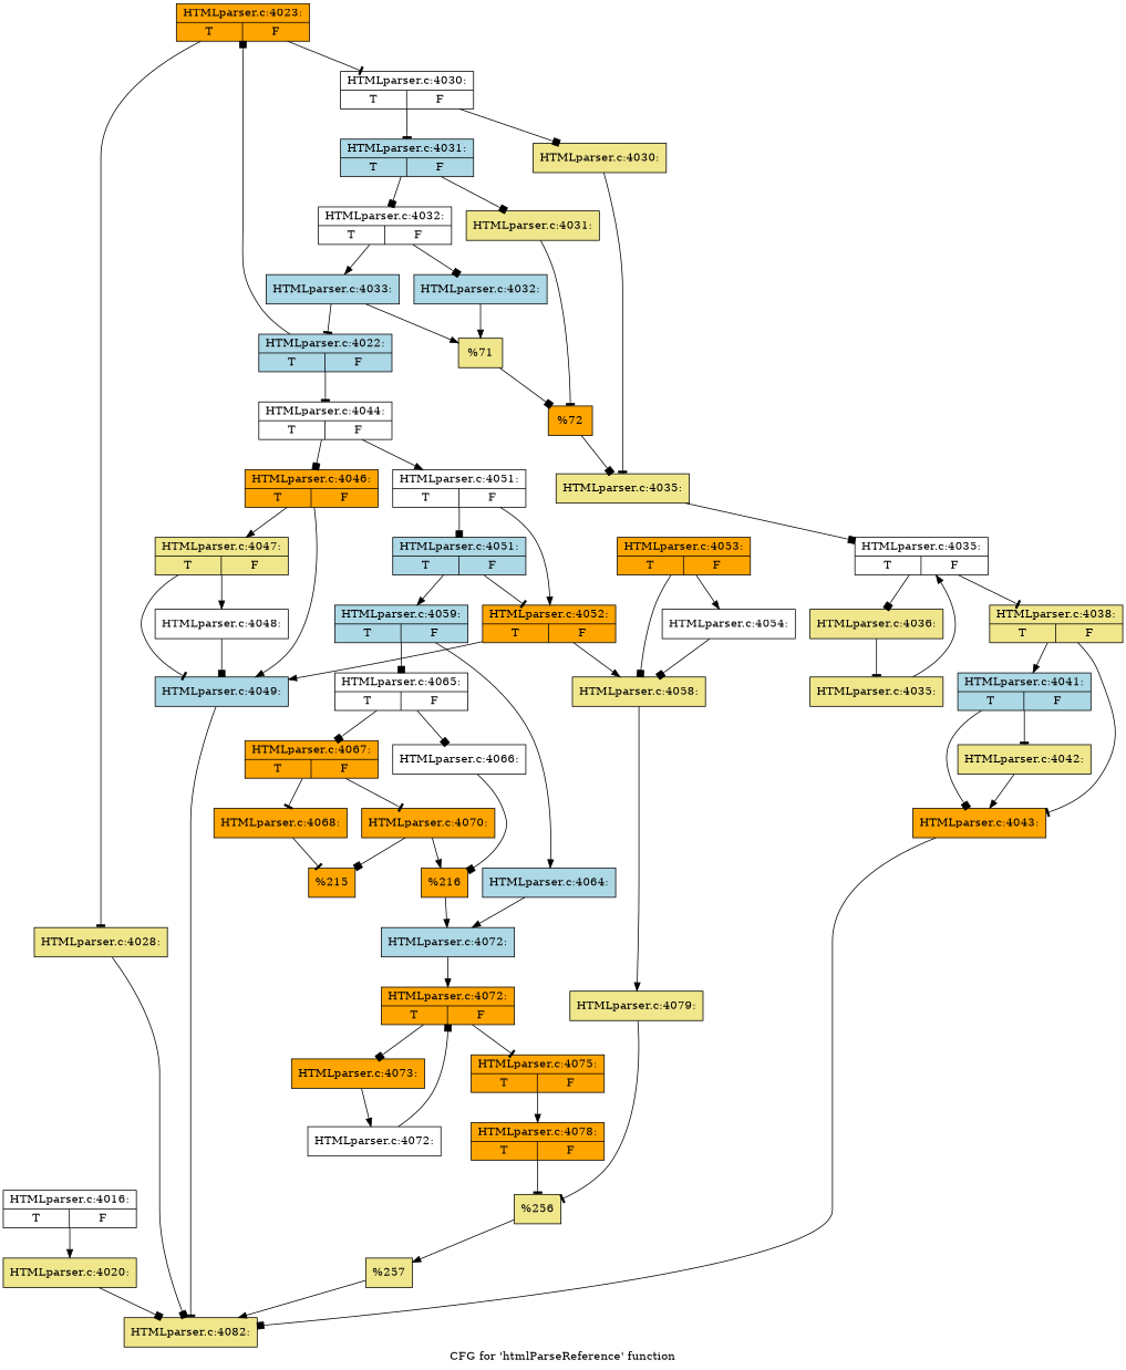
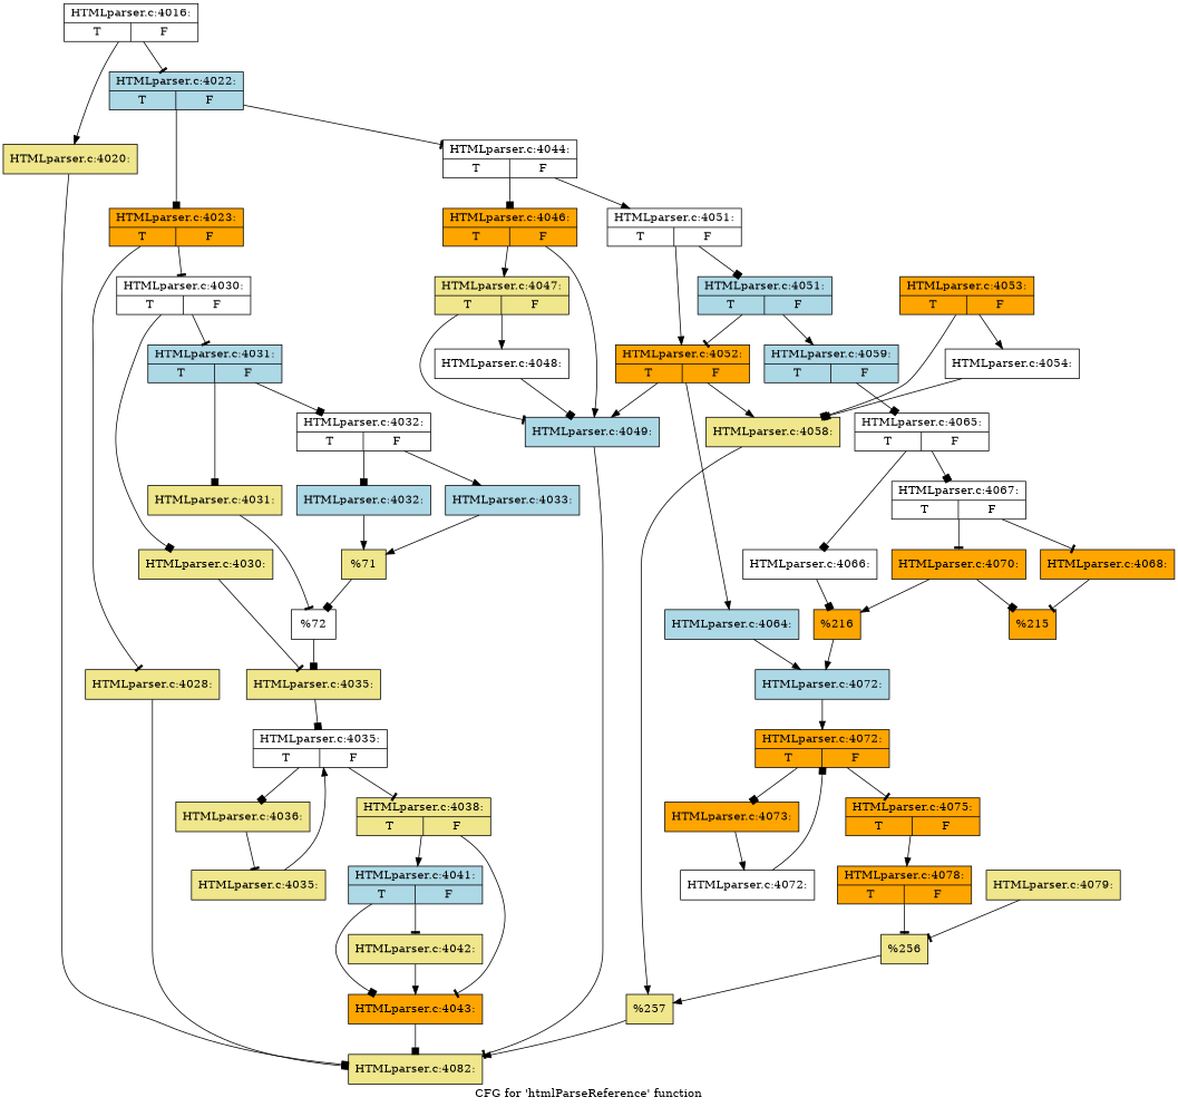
  digraph {
    fontname="DejaVu Serif"
    label="CFG for 'htmlParseReference' function"
    node [fillcolor=khaki fontname="DejaVu Serif" shape=record style=filled]
    edge [arrowhead=normal fontname="DejaVu Serif"]
    n1 [fillcolor=white label="{HTMLparser.c:4016:|{<s0>T|<s1>F}}"]
    n2 [label="{HTMLparser.c:4020:}"]
    n3 [fillcolor=lightblue label="{HTMLparser.c:4022:|{<s0>T|<s1>F}}"]
    n4 [label="{HTMLparser.c:4082:}"]
    n5 [fillcolor=orange label="{HTMLparser.c:4023:|{<s0>T|<s1>F}}"]
    n6 [fillcolor=white label="{HTMLparser.c:4044:|{<s0>T|<s1>F}}"]
    n7 [label="{HTMLparser.c:4028:}"]
    n8 [fillcolor=white label="{HTMLparser.c:4030:|{<s0>T|<s1>F}}"]
    n9 [fillcolor=orange label="{HTMLparser.c:4046:|{<s0>T|<s1>F}}"]
    n10 [fillcolor=white label="{HTMLparser.c:4051:|{<s0>T|<s1>F}}"]
    n11 [label="{HTMLparser.c:4030:}"]
    n12 [fillcolor=lightblue label="{HTMLparser.c:4031:|{<s0>T|<s1>F}}"]
    n13 [label="{HTMLparser.c:4047:|{<s0>T|<s1>F}}"]
    n14 [fillcolor=lightblue label="{HTMLparser.c:4049:}"]
    n15 [fillcolor=orange label="{HTMLparser.c:4052:|{<s0>T|<s1>F}}"]
    n16 [fillcolor=lightblue label="{HTMLparser.c:4051:|{<s0>T|<s1>F}}"]
    n17 [label="{HTMLparser.c:4035:}"]
    n18 [label="{HTMLparser.c:4031:}"]
    n19 [fillcolor=white label="{HTMLparser.c:4032:|{<s0>T|<s1>F}}"]
    n20 [fillcolor=white label="{HTMLparser.c:4035:|{<s0>T|<s1>F}}"]
-   n21 [fillcolor=orange label="{%72}"]
+   n21 [fillcolor=white label="{%72}"]
    n22 [fillcolor=lightblue label="{HTMLparser.c:4032:}"]
    n23 [fillcolor=lightblue label="{HTMLparser.c:4033:}"]
    n24 [label="{HTMLparser.c:4036:}"]
    n25 [label="{HTMLparser.c:4038:|{<s0>T|<s1>F}}"]
    n26 [label="{%71}"]
    n27 [label="{HTMLparser.c:4035:}"]
    n28 [fillcolor=lightblue label="{HTMLparser.c:4041:|{<s0>T|<s1>F}}"]
    n29 [fillcolor=orange label="{HTMLparser.c:4043:}"]
    n30 [label="{HTMLparser.c:4042:}"]
    n31 [fillcolor=white label="{HTMLparser.c:4048:}"]
    n32 [label="{HTMLparser.c:4058:}"]
    n33 [fillcolor=lightblue label="{HTMLparser.c:4059:|{<s0>T|<s1>F}}"]
    n34 [fillcolor=orange label="{HTMLparser.c:4053:|{<s0>T|<s1>F}}"]
    n35 [fillcolor=white label="{HTMLparser.c:4054:}"]
    n36 [label="{%257}"]
    n37 [fillcolor=lightblue label="{HTMLparser.c:4064:}"]
    n38 [fillcolor=white label="{HTMLparser.c:4065:|{<s0>T|<s1>F}}"]
    n39 [fillcolor=lightblue label="{HTMLparser.c:4072:}"]
    n40 [fillcolor=white label="{HTMLparser.c:4066:}"]
-   n41 [fillcolor=orange label="{HTMLparser.c:4067:|{<s0>T|<s1>F}}"]
+   n41 [fillcolor=white label="{HTMLparser.c:4067:|{<s0>T|<s1>F}}"]
    n42 [fillcolor=orange label="{HTMLparser.c:4072:|{<s0>T|<s1>F}}"]
    n43 [fillcolor=orange label="{%216}"]
    n44 [fillcolor=orange label="{HTMLparser.c:4068:}"]
    n45 [fillcolor=orange label="{HTMLparser.c:4070:}"]
    n46 [fillcolor=orange label="{HTMLparser.c:4073:}"]
    n47 [fillcolor=orange label="{HTMLparser.c:4075:|{<s0>T|<s1>F}}"]
    n48 [fillcolor=orange label="{%215}"]
    n49 [fillcolor=white label="{HTMLparser.c:4072:}"]
    n50 [fillcolor=orange label="{HTMLparser.c:4078:|{<s0>T|<s1>F}}"]
    n51 [label="{%256}"]
    n52 [label="{HTMLparser.c:4079:}"]
    n1 -> n2
-   n23 -> n3 [arrowhead=tee]
+   n1 -> n3 [arrowhead=tee]
    n2 -> n4 [arrowhead=box]
    n3 -> n5 [arrowhead=box]
    n3 -> n6 [arrowhead=tee]
    n5 -> n7 [arrowhead=tee]
    n5 -> n8 [arrowhead=tee]
    n6 -> n9 [arrowhead=box]
    n6 -> n10
    n7 -> n4 [arrowhead=box]
    n8 -> n11 [arrowhead=box]
    n8 -> n12 [arrowhead=tee]
    n9 -> n13
    n9 -> n14
    n10 -> n15
    n10 -> n16 [arrowhead=box]
    n11 -> n17 [arrowhead=tee]
    n12 -> n18 [arrowhead=box]
    n12 -> n19 [arrowhead=box]
    n13 -> n14 [arrowhead=tee]
    n13 -> n31
    n14 -> n4 [arrowhead=tee]
    n15 -> n14
    n15 -> n32
    n16 -> n15 [arrowhead=tee]
    n16 -> n33
    n17 -> n20 [arrowhead=box]
    n18 -> n21 [arrowhead=tee]
    n19 -> n22 [arrowhead=box]
    n19 -> n23
    n20 -> n24 [arrowhead=box]
    n20 -> n25 [arrowhead=tee]
    n21 -> n17 [arrowhead=box]
    n22 -> n26
    n23 -> n26
    n24 -> n27 [arrowhead=tee]
    n25 -> n28
    n25 -> n29 [arrowhead=tee]
    n26 -> n21 [arrowhead=box]
    n27 -> n20
    n28 -> n29 [arrowhead=box]
    n28 -> n30 [arrowhead=tee]
    n29 -> n4 [arrowhead=box]
    n30 -> n29
    n31 -> n14 [arrowhead=box]
-   n32 -> n52
-   n33 -> n37
+   n32 -> n36
+   n15 -> n37
    n33 -> n38 [arrowhead=box]
    n34 -> n32 [arrowhead=box]
    n34 -> n35
    n35 -> n32 [arrowhead=box]
    n36 -> n4
    n37 -> n39
    n38 -> n40 [arrowhead=box]
    n38 -> n41 [arrowhead=box]
    n39 -> n42
    n40 -> n43 [arrowhead=box]
    n41 -> n44 [arrowhead=tee]
    n41 -> n45 [arrowhead=tee]
    n42 -> n46 [arrowhead=box]
    n42 -> n47 [arrowhead=tee]
    n43 -> n39
    n44 -> n48 [arrowhead=tee]
    n45 -> n43
    n45 -> n48 [arrowhead=box]
    n46 -> n49
    n47 -> n50
    n49 -> n42 [arrowhead=box]
    n50 -> n51 [arrowhead=tee]
    n51 -> n36
    n52 -> n51 [arrowhead=tee]
  }
